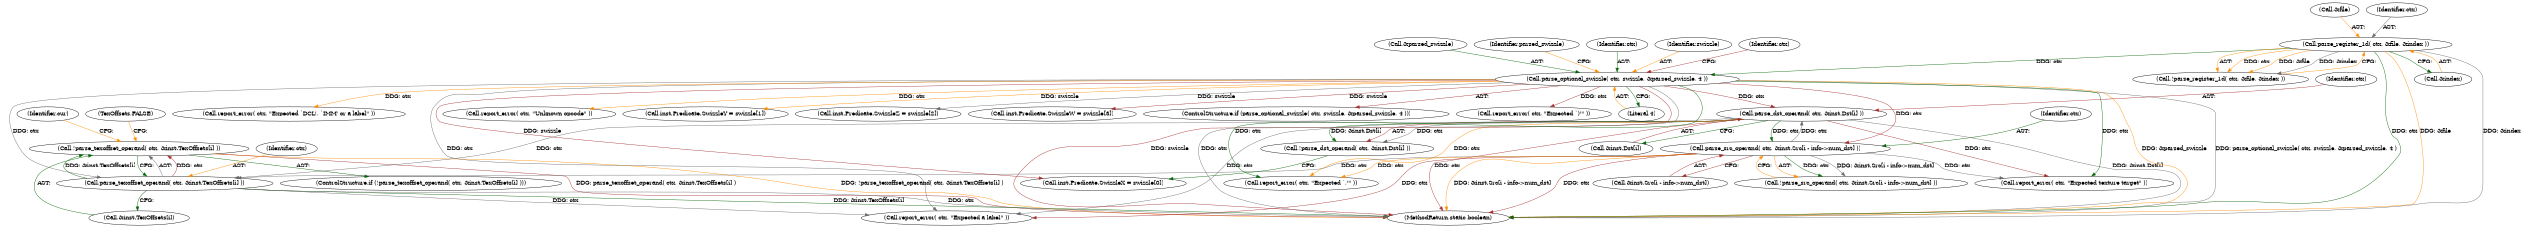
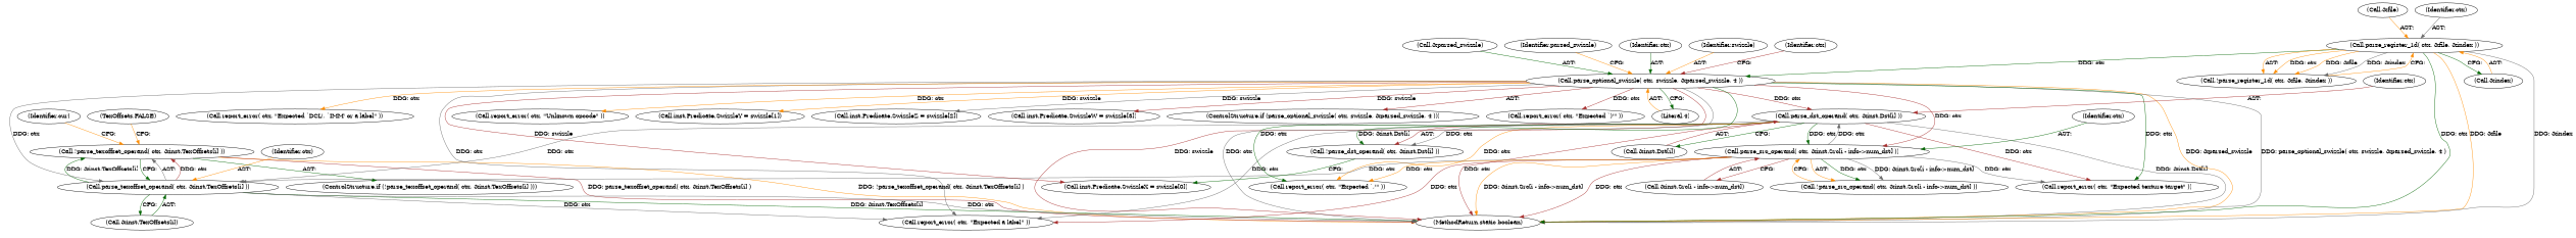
  digraph {
    edge [color=darkorange]
    n1 [label="(Call,!parse_texoffset_operand( ctx, &inst.TexOffsets[i] ))"]
    n2 [label="(Call,parse_texoffset_operand( ctx, &inst.TexOffsets[i] ))"]
    n3 [label="(MethodReturn,static boolean)"]
    n4 [label="(ControlStructure,if (!parse_texoffset_operand( ctx, &inst.TexOffsets[i] )))"]
    n5 [label="(Call,report_error( ctx, \"Expected a label\" ))"]
    n6 [label="(Call,&inst.TexOffsets[i])"]
    n7 [label="(Call,parse_dst_operand( ctx, &inst.Dst[i] ))"]
    n8 [label="(Call,parse_src_operand( ctx, &inst.Src[i - info->num_dst] ))"]
    n9 [label="(Call,!parse_dst_operand( ctx, &inst.Dst[i] ))"]
    n10 [label="(Call,report_error( ctx, \"Expected texture target\" ))"]
    n11 [label="(Call,report_error( ctx, \"Expected `,'\" ))"]
    n12 [label="(Call,&inst.Dst[i])"]
    n13 [label="(Call,&inst.Src[i - info->num_dst])"]
    n14 [label="(Call,!parse_src_operand( ctx, &inst.Src[i - info->num_dst] ))"]
    n15 [label="(Call,inst.Predicate.SwizzleX = swizzle[0])"]
    n16 [label="(Call,parse_optional_swizzle( ctx, swizzle, &parsed_swizzle, 4 ))"]
    n17 [label="(Call,report_error( ctx, \"Expected `DCL', `IMM' or a label\" ))"]
    n18 [label="(Call,report_error( ctx, \"Unknown opcode\" ))"]
    n19 [label="(Call,inst.Predicate.SwizzleY = swizzle[1])"]
    n20 [label="(Call,inst.Predicate.SwizzleZ = swizzle[2])"]
    n21 [label="(Call,inst.Predicate.SwizzleW = swizzle[3])"]
    n22 [label="(ControlStructure,if (parse_optional_swizzle( ctx, swizzle, &parsed_swizzle, 4 )))"]
    n23 [label="(Call,report_error( ctx, \"Expected `)'\" ))"]
    n24 [label="(Literal,4)"]
    n25 [label="(Call,parse_register_1d( ctx, &file, &index ))"]
    n26 [label="(Call,!parse_register_1d( ctx, &file, &index ))"]
    n27 [label="(Call,&index)"]
    n28 [label="(Identifier,ctx)"]
    n29 [label="(Call,&file)"]
    n30 [label="(Call,&parsed_swizzle)"]
    n31 [label="(Identifier,cur)"]
    n32 [label="(Identifier,ctx)"]
    n33 [label="(Identifier,parsed_swizzle)"]
    n34 [label="(TexOffsets,FALSE)"]
    n35 [label="(Identifier,ctx)"]
    n36 [label="(Identifier,ctx)"]
    n37 [label="(Identifier,swizzle)"]
    n38 [label="(Identifier,ctx)"]
    n39 [label="(Identifier,ctx)"]
    n1 -> n2 [color=darkgreen label="CFG: "]
    n1 -> n3 [label="DDG: !parse_texoffset_operand( ctx, &inst.TexOffsets[i] )"]
    n1 -> n3 [color=brown label="DDG: parse_texoffset_operand( ctx, &inst.TexOffsets[i] )"]
    n1 -> n4 [color=darkgreen label="AST: "]
    n2 -> n1 [color=gray40 label="AST: "]
    n2 -> n1 [color=brown label="DDG: ctx"]
    n2 -> n1 [color=darkgreen label="DDG: &inst.TexOffsets[i]"]
    n2 -> n3 [color=darkgreen label="DDG: &inst.TexOffsets[i]"]
    n2 -> n3 [color=gray40 label="DDG: ctx"]
    n2 -> n5 [color=gray40 label="DDG: ctx"]
    n2 -> n6 [color=darkgreen label="CFG: "]
-   n6 -> n1 [color=darkgreen label="AST: "]
+   n6 -> n2 [color=darkgreen label="AST: "]
    n7 -> n2 [color=gray40 label="DDG: ctx"]
    n7 -> n3 [color=gray40 label="DDG: &inst.Dst[i]"]
    n7 -> n3 [color=brown label="DDG: ctx"]
    n7 -> n5 [color=gray40 label="DDG: ctx"]
    n7 -> n8 [color=darkgreen label="DDG: ctx"]
    n7 -> n9 [color=brown label="AST: "]
    n7 -> n9 [color=gray40 label="DDG: ctx"]
    n7 -> n9 [color=darkgreen label="DDG: &inst.Dst[i]"]
    n7 -> n10 [color=brown label="DDG: ctx"]
    n7 -> n11 [label="DDG: ctx"]
    n7 -> n12 [color=darkgreen label="CFG: "]
    n8 -> n2 [color=gray40 label="DDG: ctx"]
    n8 -> n3 [label="DDG: &inst.Src[i - info->num_dst]"]
    n8 -> n3 [color=brown label="DDG: ctx"]
    n8 -> n5 [color=brown label="DDG: ctx"]
    n8 -> n7 [color=gray40 label="DDG: ctx"]
    n8 -> n10 [color=gray40 label="DDG: ctx"]
    n8 -> n11 [label="DDG: ctx"]
    n8 -> n13 [color=brown label="CFG: "]
    n8 -> n14 [label="AST: "]
    n8 -> n14 [color=darkgreen label="DDG: ctx"]
    n8 -> n14 [color=gray40 label="DDG: &inst.Src[i - info->num_dst]"]
    n9 -> n15 [color=darkgreen label="CFG: "]
    n12 -> n7 [color=brown label="AST: "]
    n13 -> n8 [color=brown label="AST: "]
    n14 -> n8 [label="CFG: "]
    n16 -> n2 [color=gray40 label="DDG: ctx"]
    n16 -> n3 [color=brown label="DDG: swizzle"]
    n16 -> n3 [color=gray40 label="DDG: ctx"]
    n16 -> n3 [label="DDG: &parsed_swizzle"]
    n16 -> n3 [color=gray40 label="DDG: parse_optional_swizzle( ctx, swizzle, &parsed_swizzle, 4 )"]
    n16 -> n5 [color=gray40 label="DDG: ctx"]
    n16 -> n7 [color=brown label="DDG: ctx"]
    n16 -> n8 [color=brown label="DDG: ctx"]
    n16 -> n10 [color=darkgreen label="DDG: ctx"]
    n16 -> n11 [color=darkgreen label="DDG: ctx"]
    n16 -> n15 [color=brown label="DDG: swizzle"]
    n16 -> n17 [label="DDG: ctx"]
    n16 -> n18 [label="DDG: ctx"]
    n16 -> n19 [label="DDG: swizzle"]
    n16 -> n20 [color=gray40 label="DDG: swizzle"]
    n16 -> n21 [color=brown label="DDG: swizzle"]
    n16 -> n22 [color=brown label="AST: "]
    n16 -> n23 [color=brown label="DDG: ctx"]
    n16 -> n24 [color=darkgreen label="CFG: "]
    n24 -> n16 [label="AST: "]
    n25 -> n3 [label="DDG: &file"]
    n25 -> n3 [color=gray40 label="DDG: &index"]
    n25 -> n3 [color=darkgreen label="DDG: ctx"]
    n25 -> n16 [color=darkgreen label="DDG: ctx"]
    n25 -> n26 [label="AST: "]
    n25 -> n26 [label="DDG: ctx"]
    n25 -> n26 [label="DDG: &file"]
    n25 -> n26 [color=gray40 label="DDG: &index"]
    n25 -> n27 [color=darkgreen label="CFG: "]
    n26 -> n25 [label="CFG: "]
    n27 -> n25 [label="AST: "]
    n28 -> n2 [label="AST: "]
    n29 -> n25 [label="AST: "]
    n30 -> n16 [color=darkgreen label="AST: "]
    n31 -> n1 [label="CFG: "]
    n32 -> n7 [color=brown label="AST: "]
    n33 -> n16 [label="CFG: "]
    n34 -> n1 [label="CFG: "]
    n35 -> n25 [color=gray40 label="AST: "]
    n36 -> n16 [color=darkgreen label="AST: "]
    n37 -> n16 [label="AST: "]
    n38 -> n16 [color=brown label="CFG: "]
    n39 -> n8 [color=darkgreen label="AST: "]
  }
